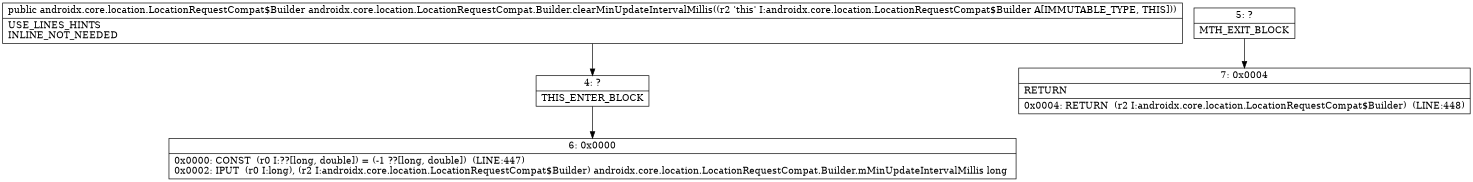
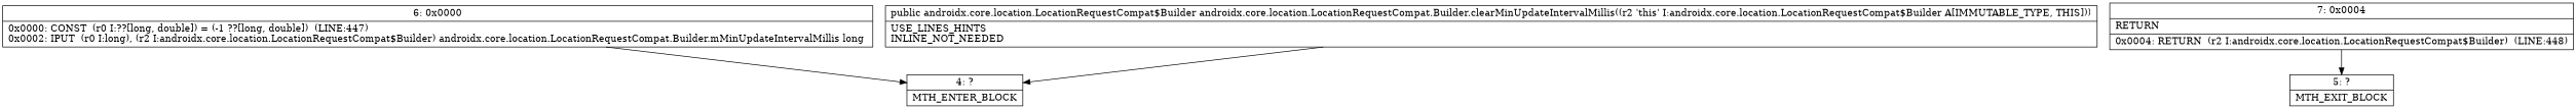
  digraph {
    node [shape=record]
-   n1 [label="{4\:\ ?|THIS_ENTER_BLOCK\l}"]
+   n1 [label="{4\:\ ?|MTH_ENTER_BLOCK\l}"]
    n2 [label="{6\:\ 0x0000|0x0000: CONST  (r0 I:??[long, double]) = (\-1 ??[long, double])  (LINE:447)\l0x0002: IPUT  (r0 I:long), (r2 I:androidx.core.location.LocationRequestCompat$Builder) androidx.core.location.LocationRequestCompat.Builder.mMinUpdateIntervalMillis long \l}"]
    n3 [label="{7\:\ 0x0004|RETURN\l|0x0004: RETURN  (r2 I:androidx.core.location.LocationRequestCompat$Builder)  (LINE:448)\l}"]
    n4 [label="{5\:\ ?|MTH_EXIT_BLOCK\l}"]
    n5 [label="{public androidx.core.location.LocationRequestCompat$Builder androidx.core.location.LocationRequestCompat.Builder.clearMinUpdateIntervalMillis((r2 'this' I:androidx.core.location.LocationRequestCompat$Builder A[IMMUTABLE_TYPE, THIS]))  | USE_LINES_HINTS\lINLINE_NOT_NEEDED\l}"]
-   n1 -> n2
-   n4 -> n3
+   n2 -> n1
+   n3 -> n4
    n5 -> n1
  }
